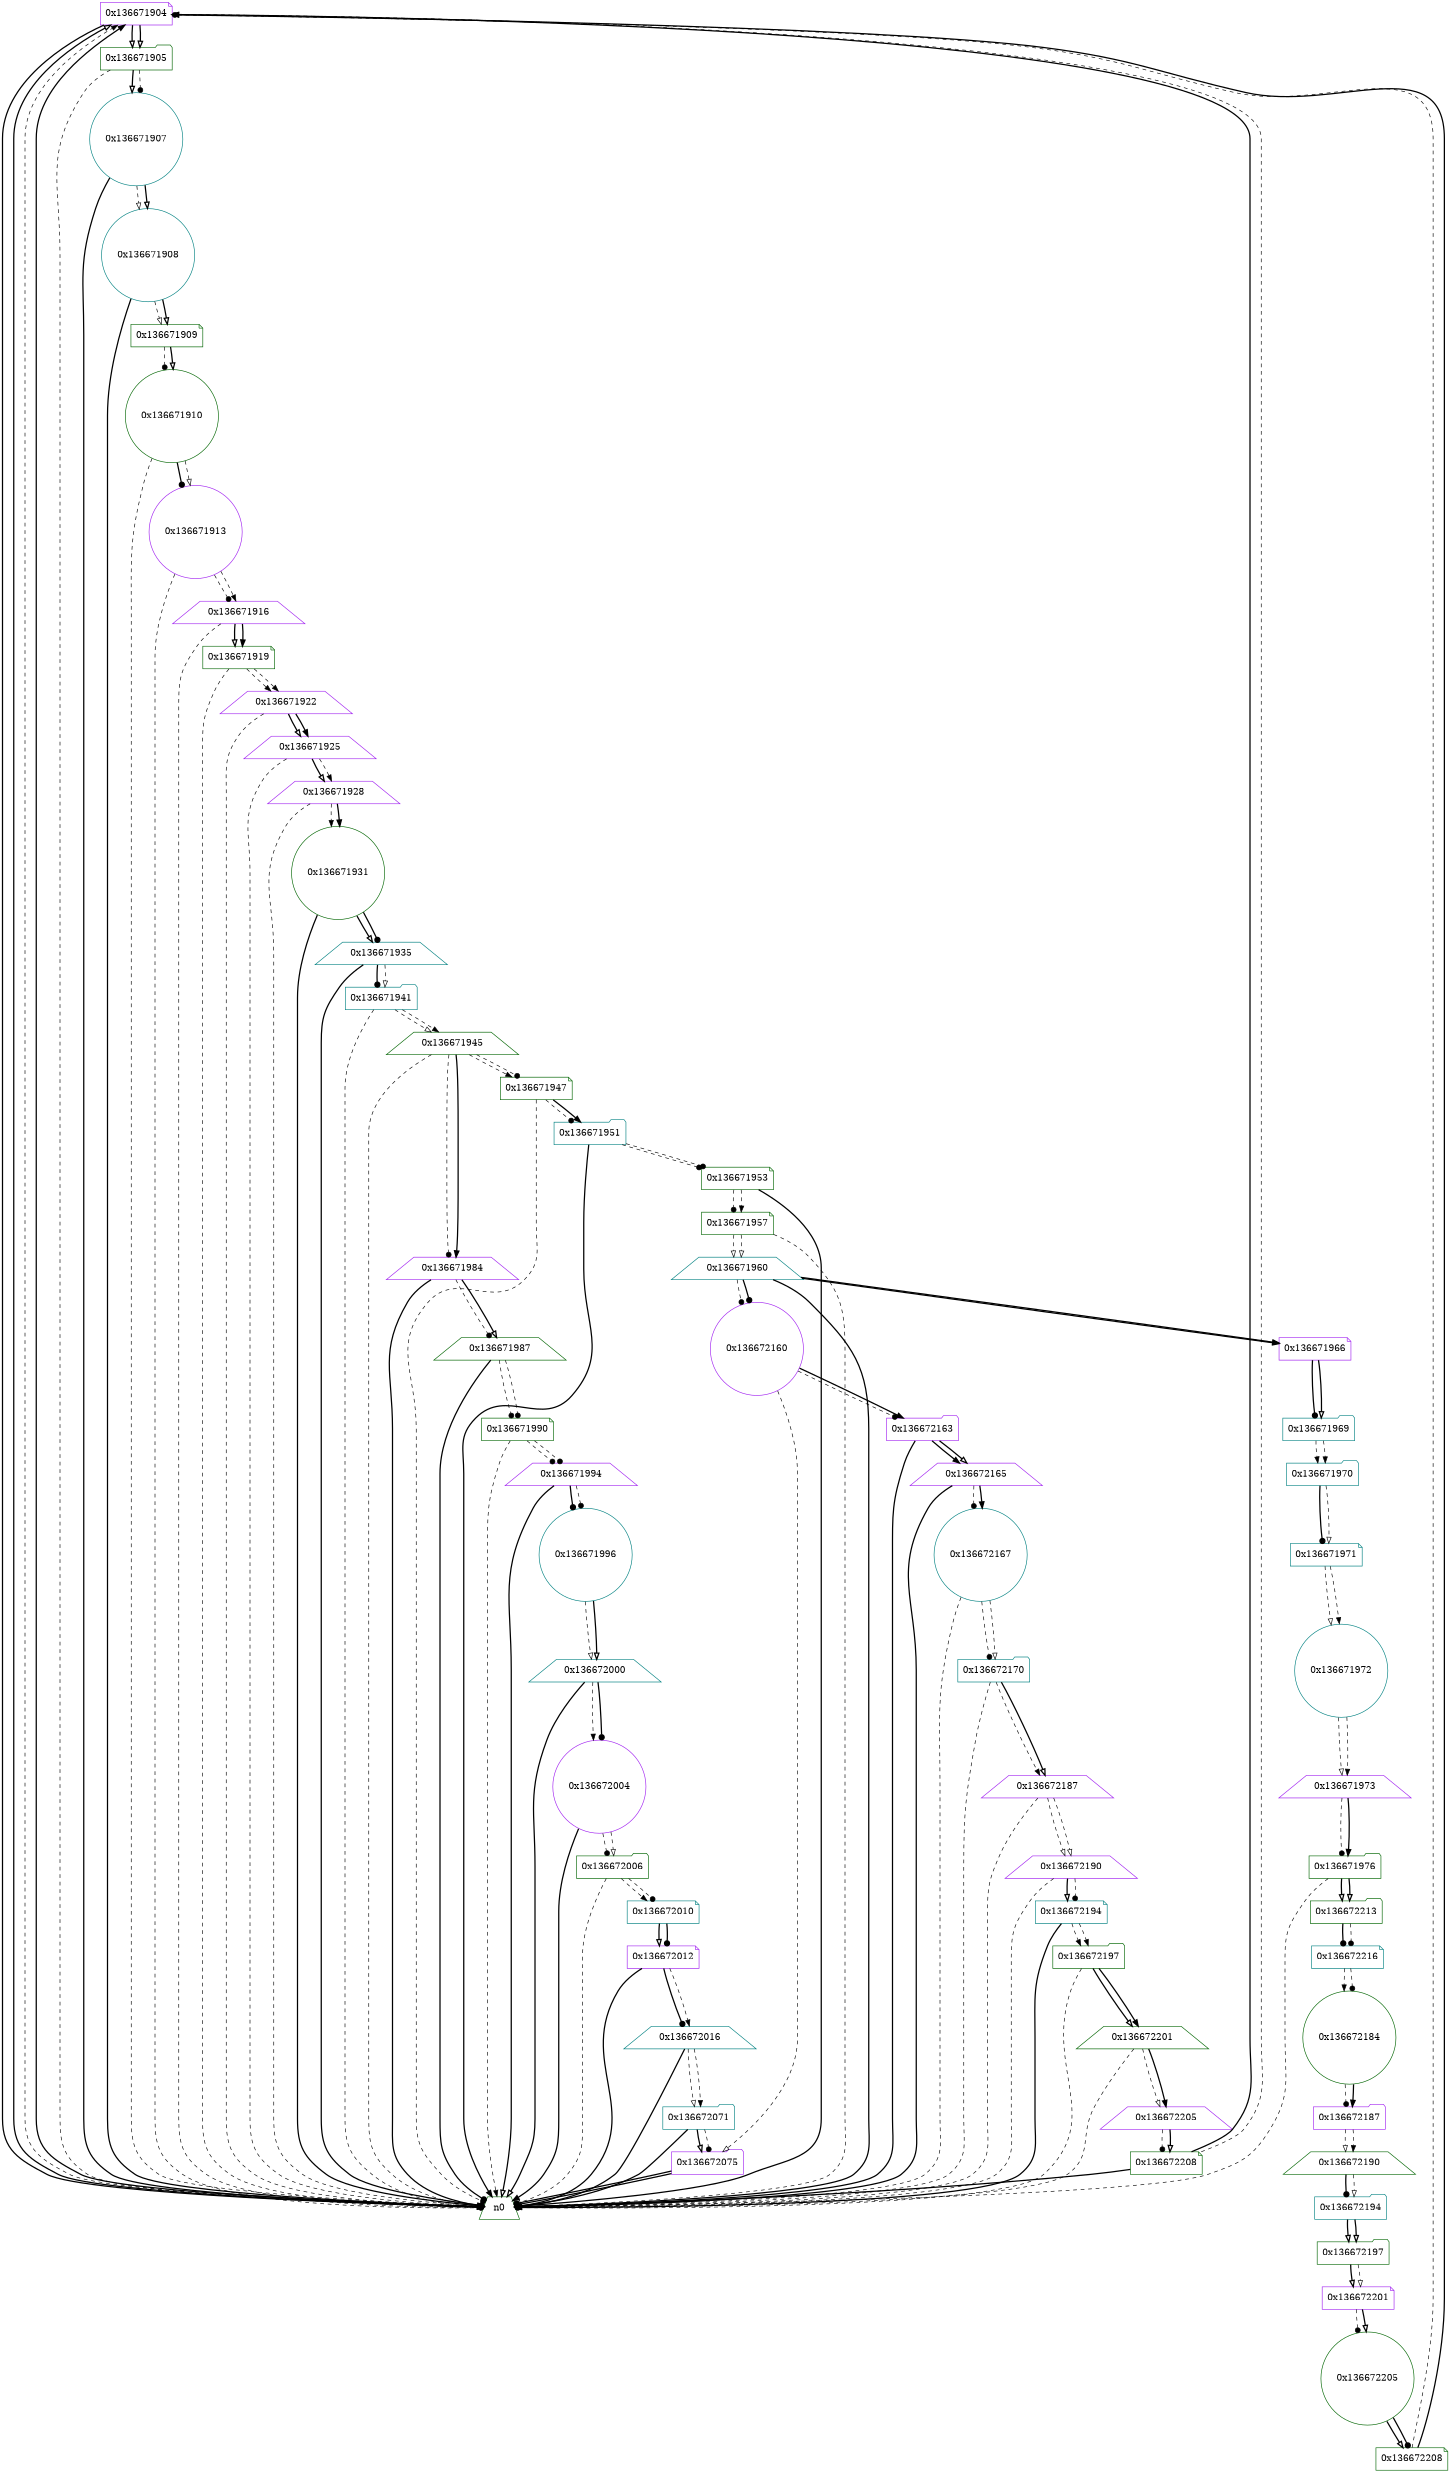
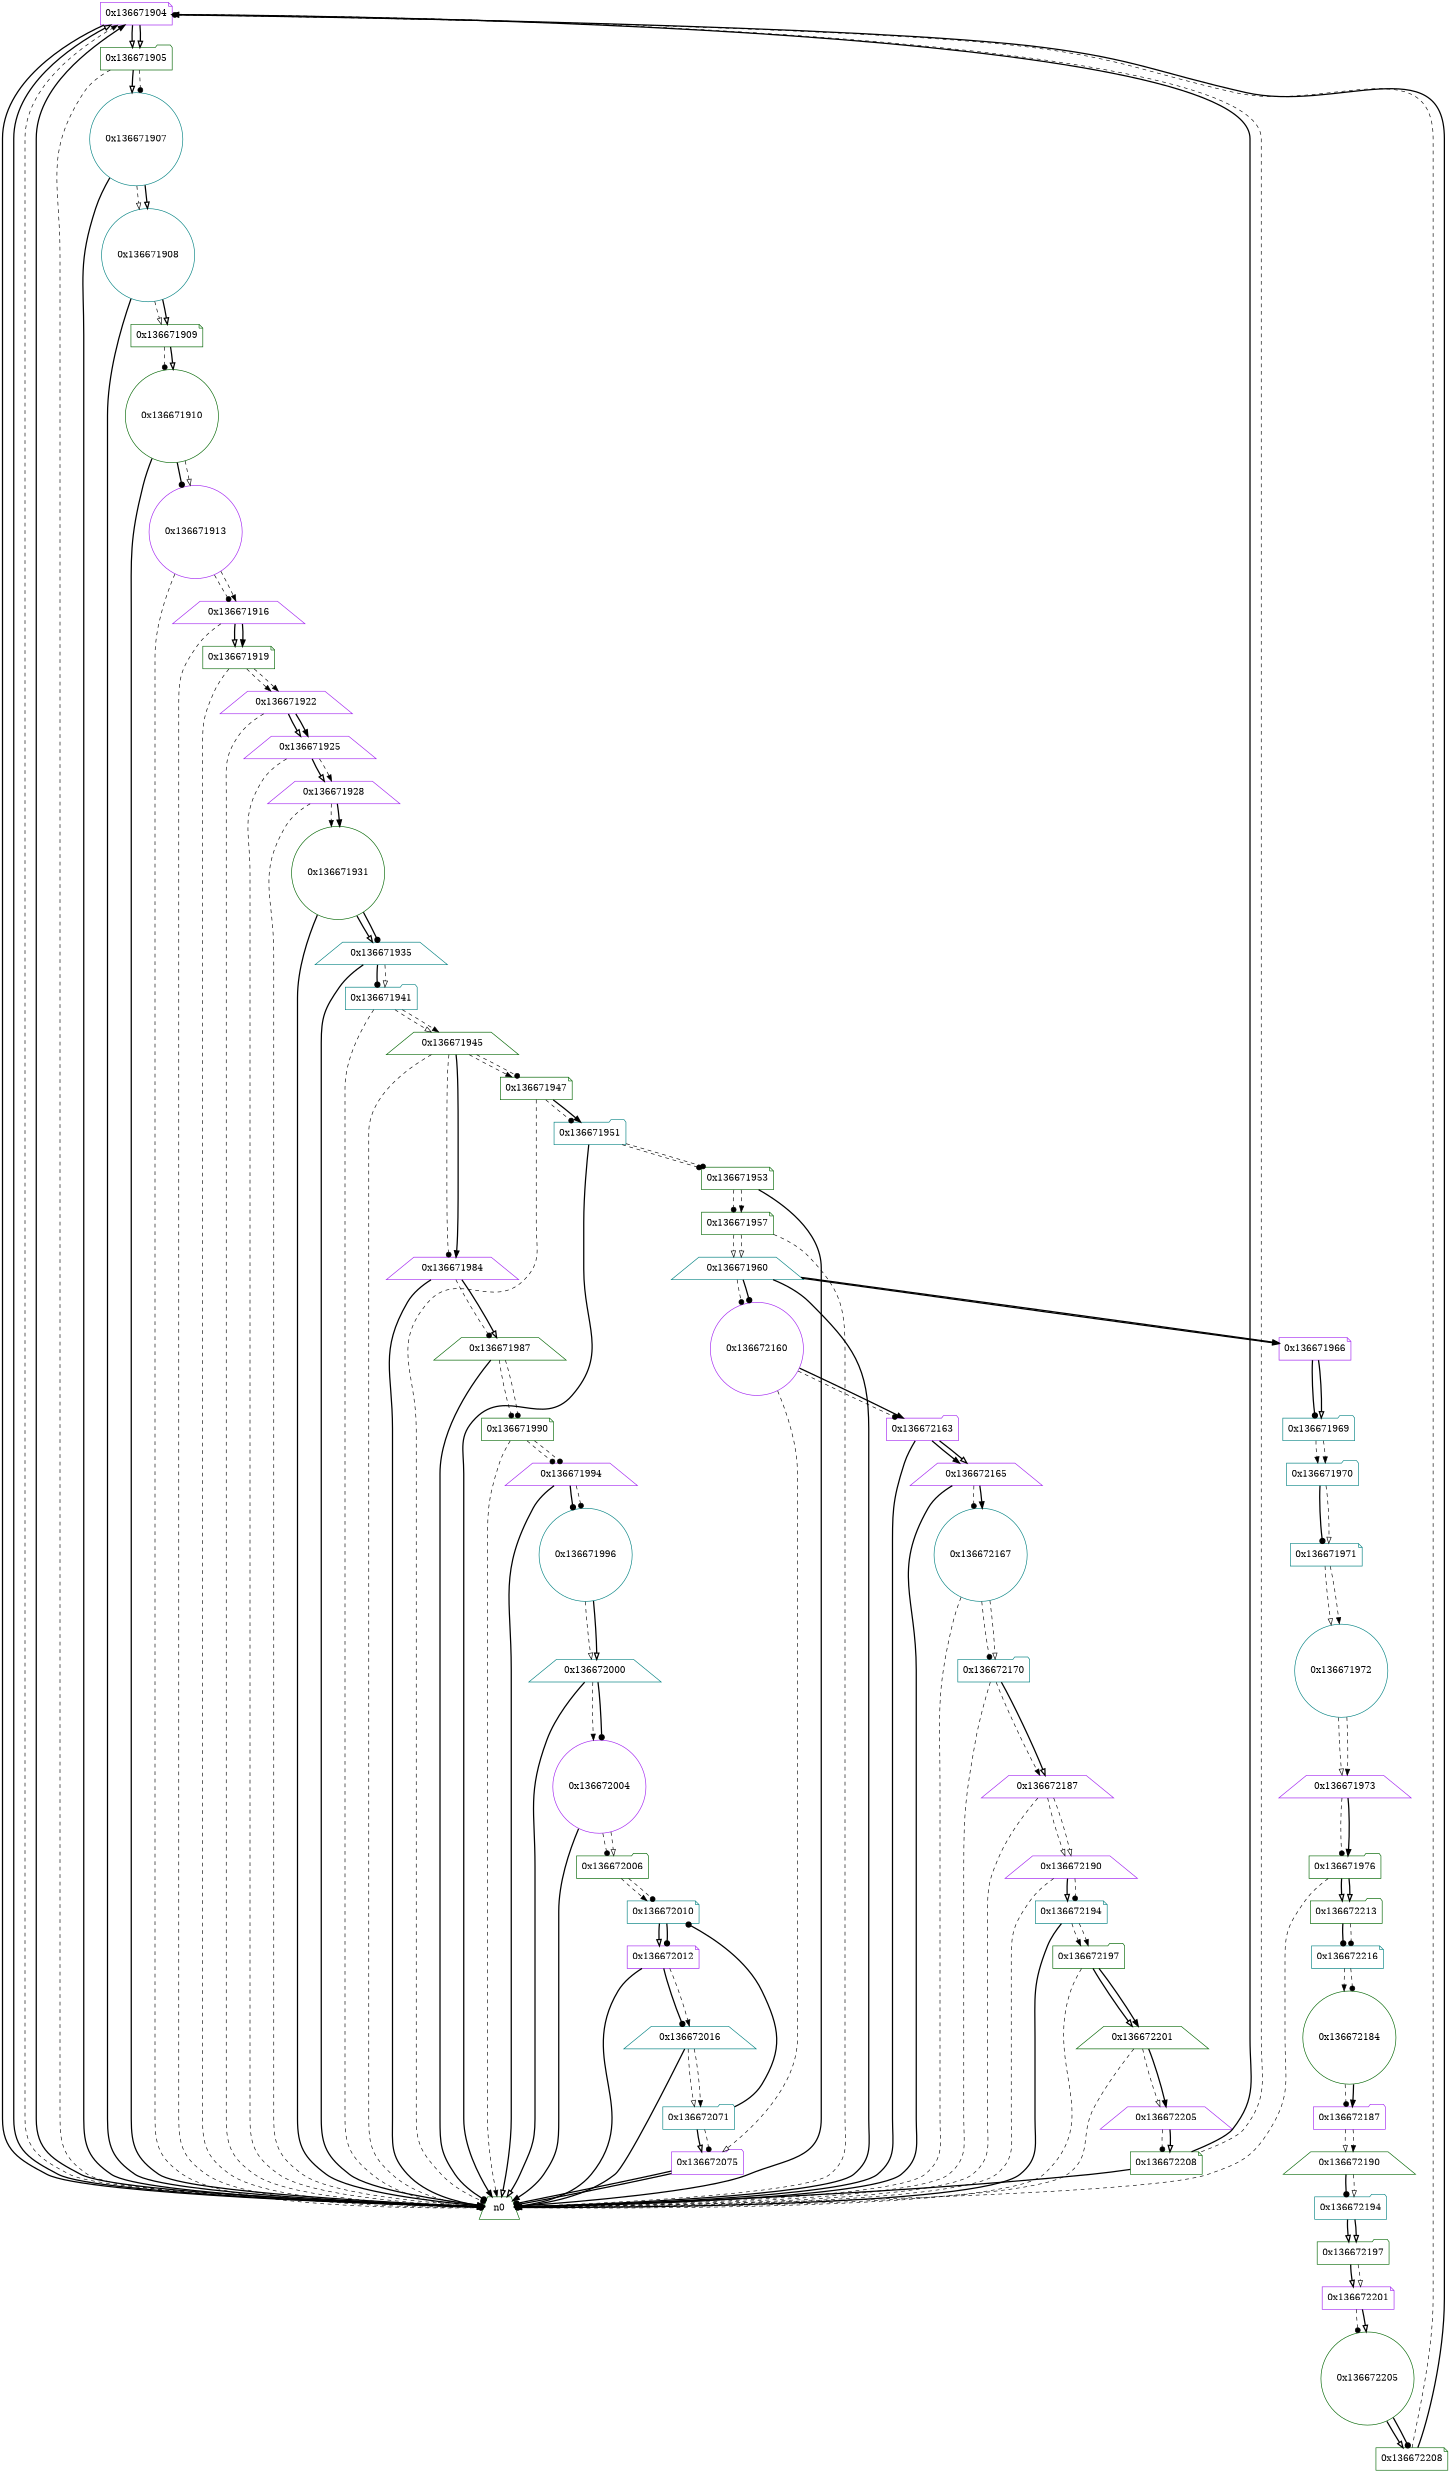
  digraph {
    node [color=darkgreen shape=trapezium]
    edge [arrowhead=onormal style=dashed]
    n1 [color=purple label="0x136671904" shape=note]
    n2 [label="0x136671905" shape=folder]
    n0
    n3 [color=teal label="0x136671907" shape=circle]
    n4 [color=teal label="0x136671908" shape=circle]
    n5 [label="0x136671909" shape=note]
    n6 [label="0x136671910" shape=circle]
    n7 [color=purple label="0x136671913" shape=circle]
    n8 [color=purple label="0x136671916"]
    n9 [label="0x136671919" shape=note]
    n10 [color=purple label="0x136671922"]
    n11 [color=purple label="0x136671925"]
    n12 [color=purple label="0x136671928"]
    n13 [label="0x136671931" shape=circle]
    n14 [color=teal label="0x136671935"]
    n15 [color=teal label="0x136671941" shape=folder]
    n16 [label="0x136671945"]
    n17 [color=purple label="0x136671984"]
    n30 [label="0x136671947" shape=note]
    n18 [label="0x136671987"]
    n31 [color=teal label="0x136671951" shape=folder]
    n19 [label="0x136671990" shape=note]
    n20 [color=purple label="0x136671994"]
    n21 [color=teal label="0x136671996" shape=circle]
    n22 [color=teal label="0x136672000"]
    n23 [color=purple label="0x136672004" shape=circle]
    n24 [label="0x136672006" shape=folder]
    n25 [color=teal label="0x136672010" shape=note]
    n26 [color=purple label="0x136672012" shape=note]
    n27 [color=teal label="0x136672016"]
    n28 [color=teal label="0x136672071" shape=folder]
    n29 [color=purple label="0x136672075" shape=folder]
    n32 [label="0x136671953" shape=note]
    n33 [label="0x136671957" shape=note]
    n34 [color=teal label="0x136671960"]
    n35 [color=purple label="0x136672160" shape=circle]
    n47 [color=purple label="0x136671966" shape=note]
    n36 [color=purple label="0x136672163" shape=folder]
    n48 [color=teal label="0x136671969" shape=folder]
    n37 [color=purple label="0x136672165"]
    n38 [color=teal label="0x136672167" shape=circle]
    n39 [color=teal label="0x136672170" shape=folder]
    n40 [color=purple label="0x136672187"]
    n41 [color=purple label="0x136672190"]
    n42 [color=teal label="0x136672194" shape=note]
    n43 [label="0x136672197" shape=folder]
    n44 [label="0x136672201"]
    n45 [color=purple label="0x136672205"]
    n46 [label="0x136672208" shape=note]
    n49 [color=teal label="0x136671970" shape=folder]
    n50 [color=teal label="0x136671971" shape=note]
    n51 [color=teal label="0x136671972" shape=circle]
    n52 [color=purple label="0x136671973"]
    n53 [label="0x136671976" shape=folder]
    n54 [label="0x136672213" shape=folder]
    n55 [color=teal label="0x136672216" shape=note]
    n56 [label="0x136672184" shape=circle]
    n57 [color=purple label="0x136672187" shape=folder]
    n58 [label="0x136672190"]
    n59 [color=teal label="0x136672194" shape=folder]
    n60 [label="0x136672197" shape=folder]
    n61 [color=purple label="0x136672201" shape=note]
    n62 [label="0x136672205" shape=circle]
    n63 [label="0x136672208" shape=note]
    n1 -> n2 [style=bold]
    n1 -> n2 [style=bold]
    n1 -> n0 [arrowhead=normal style=bold]
    n2 -> n0 [arrowhead=dot]
    n2 -> n3 [style=bold]
    n2 -> n3 [arrowhead=dot]
    n0 -> n1 [style=bold]
    n0 -> n1 [arrowhead=normal]
    n0 -> n1 [arrowhead=normal style=bold]
    n3 -> n0 [arrowhead=dot style=bold]
    n3 -> n4
    n3 -> n4 [style=bold]
    n4 -> n0 [arrowhead=normal style=bold]
    n4 -> n5
    n4 -> n5 [style=bold]
    n5 -> n6 [arrowhead=dot]
    n5 -> n6 [style=bold]
-   n6 -> n0 [arrowhead=dot]
+   n6 -> n0 [arrowhead=dot style=bold]
    n6 -> n7 [arrowhead=dot style=bold]
    n6 -> n7
    n7 -> n0 [arrowhead=dot]
    n7 -> n8 [arrowhead=dot]
    n7 -> n8 [arrowhead=normal]
    n8 -> n0 [arrowhead=dot]
    n8 -> n9 [style=bold]
    n8 -> n9 [arrowhead=normal style=bold]
    n9 -> n0 [arrowhead=normal]
    n9 -> n10 [arrowhead=normal]
    n9 -> n10 [arrowhead=normal]
    n10 -> n0 [arrowhead=dot]
    n10 -> n11 [style=bold]
    n10 -> n11 [arrowhead=normal style=bold]
    n11 -> n0
    n11 -> n12 [style=bold]
    n11 -> n12 [arrowhead=normal]
    n12 -> n0 [arrowhead=dot]
    n12 -> n13 [arrowhead=normal]
    n12 -> n13 [arrowhead=normal style=bold]
    n13 -> n0 [style=bold]
    n13 -> n14 [style=bold]
    n13 -> n14 [arrowhead=dot style=bold]
-   n14 -> n0 [arrowhead=dot style=bold]
+   n14 -> n0 [style=bold]
    n14 -> n15 [arrowhead=dot style=bold]
    n14 -> n15
    n15 -> n0 [arrowhead=normal]
    n15 -> n16
    n15 -> n16 [arrowhead=normal]
    n16 -> n0
    n16 -> n17 [arrowhead=dot]
    n16 -> n17 [arrowhead=normal style=bold]
    n16 -> n30 [arrowhead=normal]
    n16 -> n30 [arrowhead=dot]
    n17 -> n0 [style=bold]
    n17 -> n18 [arrowhead=dot]
    n17 -> n18 [style=bold]
    n30 -> n0 [arrowhead=dot]
    n30 -> n31 [arrowhead=dot]
    n30 -> n31 [arrowhead=normal style=bold]
    n18 -> n0 [arrowhead=dot style=bold]
    n18 -> n19 [arrowhead=dot]
    n18 -> n19 [arrowhead=dot]
    n31 -> n0 [arrowhead=normal style=bold]
    n31 -> n32 [arrowhead=dot]
    n31 -> n32 [arrowhead=dot]
    n19 -> n0 [arrowhead=normal]
    n19 -> n20 [arrowhead=dot]
    n19 -> n20 [arrowhead=dot]
    n20 -> n0 [style=bold]
    n20 -> n21 [arrowhead=dot style=bold]
    n20 -> n21 [arrowhead=dot]
    n21 -> n22
    n21 -> n22 [style=bold]
    n22 -> n0 [style=bold]
    n22 -> n23 [arrowhead=normal]
    n22 -> n23 [arrowhead=dot style=bold]
    n23 -> n0 [arrowhead=normal style=bold]
    n23 -> n24 [arrowhead=dot]
    n23 -> n24
-   n24 -> n0
    n24 -> n25 [arrowhead=normal]
    n24 -> n25 [arrowhead=dot]
    n25 -> n26 [style=bold]
    n25 -> n26 [arrowhead=dot style=bold]
    n26 -> n0 [arrowhead=dot style=bold]
    n26 -> n27 [arrowhead=dot style=bold]
    n26 -> n27 [arrowhead=normal]
    n27 -> n0 [arrowhead=dot style=bold]
    n27 -> n28
    n27 -> n28 [arrowhead=normal]
-   n28 -> n0 [arrowhead=dot style=bold]
+   n28 -> n25 [arrowhead=dot style=bold]
    n28 -> n29 [style=bold]
    n28 -> n29 [arrowhead=dot]
    n29 -> n0 [arrowhead=dot style=bold]
    n29 -> n0 [arrowhead=dot style=bold]
    n32 -> n0 [arrowhead=normal style=bold]
    n32 -> n33 [arrowhead=dot]
    n32 -> n33 [arrowhead=normal]
    n33 -> n0 [arrowhead=normal]
    n33 -> n34
    n33 -> n34
    n34 -> n0 [arrowhead=dot style=bold]
    n34 -> n35 [arrowhead=dot]
    n34 -> n35 [arrowhead=dot style=bold]
    n34 -> n47 [style=bold]
    n34 -> n47 [arrowhead=normal style=bold]
    n35 -> n29
    n35 -> n36 [arrowhead=dot]
    n35 -> n36 [arrowhead=normal style=bold]
    n47 -> n48 [arrowhead=dot style=bold]
    n47 -> n48 [style=bold]
    n36 -> n0 [style=bold]
    n36 -> n37 [arrowhead=normal style=bold]
    n36 -> n37 [style=bold]
    n48 -> n49 [arrowhead=normal]
    n48 -> n49 [arrowhead=normal]
    n37 -> n0 [style=bold]
    n37 -> n38 [arrowhead=dot]
    n37 -> n38 [arrowhead=normal style=bold]
    n38 -> n0 [arrowhead=normal]
    n38 -> n39 [arrowhead=dot]
    n38 -> n39
    n39 -> n0 [arrowhead=normal]
    n39 -> n40 [arrowhead=normal]
    n39 -> n40 [style=bold]
    n40 -> n0 [arrowhead=normal]
    n40 -> n41
    n40 -> n41
    n41 -> n0 [arrowhead=normal]
    n41 -> n42 [style=bold]
    n41 -> n42 [arrowhead=dot]
    n42 -> n0 [arrowhead=dot style=bold]
    n42 -> n43 [arrowhead=normal]
    n42 -> n43 [arrowhead=normal]
    n43 -> n0
    n43 -> n44 [style=bold]
    n43 -> n44 [arrowhead=normal style=bold]
    n44 -> n0 [arrowhead=dot]
    n44 -> n45
    n44 -> n45 [arrowhead=normal style=bold]
    n45 -> n46 [arrowhead=dot]
    n45 -> n46 [style=bold]
    n46 -> n1 [style=bold]
    n46 -> n1
    n46 -> n0 [style=bold]
    n49 -> n50 [arrowhead=dot style=bold]
    n49 -> n50
    n50 -> n51
    n50 -> n51 [arrowhead=normal]
    n51 -> n52
    n51 -> n52 [arrowhead=normal]
    n52 -> n53 [arrowhead=dot]
    n52 -> n53 [arrowhead=normal style=bold]
    n53 -> n0 [arrowhead=dot]
    n53 -> n54 [style=bold]
    n53 -> n54 [style=bold]
    n54 -> n55 [arrowhead=dot style=bold]
    n54 -> n55 [arrowhead=dot]
    n55 -> n56 [arrowhead=normal]
    n55 -> n56 [arrowhead=dot]
    n56 -> n57 [arrowhead=dot]
    n56 -> n57 [arrowhead=normal style=bold]
    n57 -> n58
    n57 -> n58 [arrowhead=normal]
    n58 -> n59 [arrowhead=dot style=bold]
    n58 -> n59
    n59 -> n60 [style=bold]
    n59 -> n60 [style=bold]
    n60 -> n61 [style=bold]
    n60 -> n61
    n61 -> n62 [arrowhead=dot]
    n61 -> n62 [style=bold]
    n62 -> n63 [style=bold]
    n62 -> n63 [arrowhead=dot style=bold]
    n63 -> n1 [arrowhead=dot]
    n63 -> n1 [arrowhead=normal style=bold]
  }
